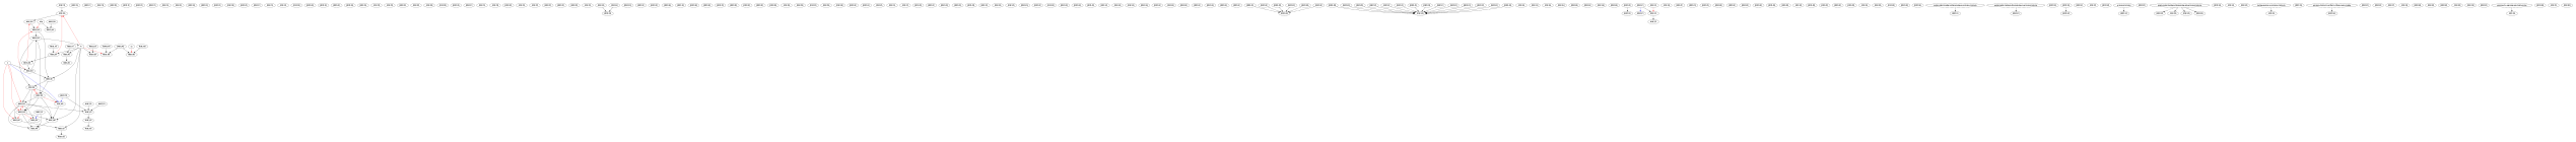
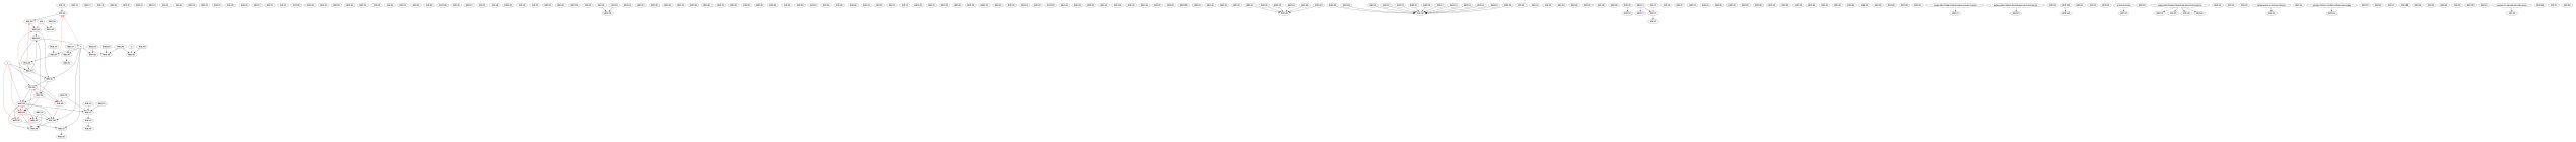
  digraph {
    fontname=Oswald
    node [fontname=Oswald]
    edge [color=black fontname=Oswald]
    MUSIC_113
    MUSIC_204
    MUSIC_205
    MUSIC_116
    MUSIC_117
    MUSIC_118
    MUSIC_119
    MUSIC_201
    MUSIC_202
    MUSIC_120
    MUSIC_121
    MUSIC_122
    MUSIC_131
    MUSIC_160
    MUSIC_161
    MUSIC_162
    MUSIC_185
    MUSIC_191
    MUSIC_200
    MUSIC_203
    W
    MUSIC_301
    MUSIC_402
    MUSIC_406
    MUSIC_412
    MUSIC_421
    MUSIC_426
    MUSIC_302
    MUSIC_305
    MUSIC_304
    MUSIC_407
    MUSIC_413
    MUSIC_422
    MUSIC_206
    A
    MUSIC_303
    MUSIC_306
    MUSIC_405
    MUSIC_420
    MUSIC_410
    MUSIC_473
    AWSp
    MUSIC_449
    MUSIC_216
    MUSIC_217
    MUSIC_218
    MUSIC_240
    MUSIC_250
    MUSIC_260
    MUSIC_261
    MUSIC_262
    MUSIC_263
    MUSIC_264
    MUSIC_270
    MUSIC_291
    MUSIC_300
    MUSIC_474
    MUSIC_307
    MUSIC_308
    MUSIC_309
    MUSIC_316
    MUSIC_317
    MUSIC_318
    MUSIC_319
    MUSIC_325
    MUSIC_326
    MUSIC_327
    MUSIC_328
    MUSIC_331
    MUSIC_332
    MUSIC_333
    MUSIC_334
    MUSIC_336
    MUSIC_344
    MUSIC_530
    MUSIC_350
    MUSIC_351
    MUSIC_352
    MUSIC_366
    MUSIC_367
    MUSIC_368
    MUSIC_369
    MUSIC_379
    MUSIC_380
    MUSIC_381
    MUSIC_382
    MUSIC_384
    MUSIC_388
    MUSIC_390
    MUSIC_391
    MUSIC_394
    MUSIC_400
    MUSIC_401
    DXARTS_461
    DXARTS_462
    MUSIC_403
    n97 [label=MUSIC_463]
    Sp
    MUHST_212
    MUHST_210
    MUSIC_411
    MUSIC_414
    MUSIC_415
    MUSIC_416
    MUSIC_417
    MUSIC_418
    MUSIC_427
    MUSIC_428
    MUSIC_429
    MUSIC_430
    MUSIC_433
    MUSIC_434
    MUSIC_435
    MUSIC_436
    MUSIC_437
    MUSIC_438
    MUSIC_439
    MUSIC_440
    MUSIC_442
    MUSIC_443
    MUSIC_444
    MUSIC_445
    MUSIC_446
    MUSIC_447
    MUSIC_448
    MUSIC_450
    MUSIC_451
    MUSIC_454
    MUSIC_455
    MUSIC_457
    MUHST_400
    MUSIC_458
    MUHST_401
    MUHST_402
    MUHST_403
    MUHST_406
    MUHST_407
    MUHST_408
    MUSIC_459
    MUHST_409
-   MUHST_410
    MUHST_411
    MUHST_412
    MUHST_413
    MUHST_414
    MUHST_415
    MUHST_417
    MUHST_418
    MUHST_419
    MUHST_423
    MUHST_424
    MUHST_426
    MUSIC_460
    MUSIC_461
    MUSIC_462
    MUSIC_464
    MUSIC_465
    MUSIC_467
    MUSIC_468
    MUSIC_469
    MUSIC_470
    MUSIC_573
    MUSIC_471
    MUSIC_571
    MUSIC_574
    MUSIC_577
    MUSIC_472
    MUSIC_475
    MUSIC_312
    MUHST_215
    MUSIC_476
    MUSIC_477
    MUSIC_478
    MUSIC_479
    MUSIC_480
    MUSIC_481
    MUSIC_482
    MUSIC_483
    MUSIC_484
    MUSIC_485
    MUSIC_487
    MUSIC_489
    MUSIC_491
    MUSIC_492
    MUSIC_493
    MUSIC_494
    MUSIC_495
    MUSIC_498
    MUSIC_499
    MUSIC_504
    graduate_student_standing_in_ethnomusicology_or_permission_of_instructor
    MUSIC_511
    graduatestudent_standing_in_ethnomusicology_or_permission_of_instructor
    MUSIC_512
    MUSIC_520
    MUSIC_345
    MUSIC_523
    MUSIC_526
    MUSIC_527
    MUSIC_528
    MUSIC_544
    permission_of_instructor
    MUSIC_531
    MUSIC_532
    graduate_student_standing_in_ethnomusicology_and_permission_of_instructor
    MUSIC_533
    MUSIC_534
    MUSIC_535
    MUSIC_536
    MUSIC_540
    MUSIC_542
    MUSIC_543
    teaching_experience_or_permission_of_instructor
    MUSIC_551
    MUSIC_553
    permission_of_instructor_and_Master_of_Music_program_standing
    MUSIC_559
    MUSIC_570
    MUSIC_572
    MUSIC_575
    MUSIC_576
    MUSIC_580
    MUSIC_581
    MUSIC_582
    MUSIC_583
    MUSIC_590
    MUSIC_591
    permission_of_a_supervising_music_faculty_member
    MUSIC_599
    MUSIC_600
    MUSIC_700
    MUSIC_800
    MUSIC_113 -> MUSIC_204
    MUSIC_204 -> MUSIC_205
    MUSIC_205 -> MUSIC_206
    MUSIC_119 -> MUSIC_201
    MUSIC_201 -> MUSIC_204 [color=red]
    MUSIC_201 -> MUSIC_202
    MUSIC_202 -> MUSIC_205 [color=red]
    MUSIC_202 -> MUSIC_203
    MUSIC_203 -> MUSIC_301
    MUSIC_203 -> MUSIC_304
    MUSIC_203 -> MUSIC_206 [color=red]
    W -> MUSIC_204 [color=red]
    W -> MUSIC_201
    W -> MUSIC_301
    W -> MUSIC_402 [color=red]
    W -> MUSIC_406
    W -> MUSIC_412
    W -> MUSIC_421
    W -> MUSIC_426
    MUSIC_301 -> MUSIC_302
    MUSIC_301 -> MUSIC_305
    MUSIC_406 -> MUSIC_407
    MUSIC_412 -> MUSIC_413
    MUSIC_421 -> MUSIC_422
    MUSIC_302 -> MUSIC_305 [color=red]
    MUSIC_302 -> MUSIC_303
    MUSIC_302 -> MUSIC_306
    MUSIC_302 -> MUSIC_405
    MUSIC_305 -> MUSIC_302 [color=red]
    MUSIC_305 -> MUSIC_303
    MUSIC_305 -> MUSIC_306
    MUSIC_305 -> MUSIC_405 [color=red]
    MUSIC_304 -> W
    MUSIC_304 -> MUSIC_302
    MUSIC_304 -> MUSIC_305
    MUSIC_206 -> MUSIC_301
    MUSIC_206 -> MUSIC_304
    A -> MUSIC_203
    A -> MUSIC_303 [color=red]
    A -> MUSIC_306 [color=red]
    A -> MUSIC_405 [color=blue]
    A -> MUSIC_420 [color=red]
    MUSIC_303 -> MUSIC_406
    MUSIC_303 -> MUSIC_407
    MUSIC_303 -> MUSIC_306 [color=red]
    MUSIC_303 -> MUSIC_420
    MUSIC_303 -> MUSIC_410
    MUSIC_303 -> MUSIC_473
    MUSIC_306 -> MUSIC_406
    MUSIC_306 -> MUSIC_407
    MUSIC_306 -> MUSIC_303 [color=red]
    MUSIC_306 -> MUSIC_420 [color=red]
    MUSIC_306 -> MUSIC_410 [color=red]
    MUSIC_405 -> MUSIC_406
    MUSIC_420 -> MUSIC_421
    MUSIC_473 -> MUSIC_474
    AWSp -> MUSIC_206 [color=red]
    AWSp -> MUSIC_449
    MUSIC_474 -> MUSIC_475
    MUSIC_328 -> MUSIC_449
    MUSIC_336 -> MUSIC_426
    MUSIC_344 -> MUSIC_530
    DXARTS_461 -> MUSIC_402
    DXARTS_462 -> MUSIC_402
    DXARTS_462 -> MUSIC_403
    n97 -> MUSIC_403
    Sp -> MUSIC_403 [color=red]
    MUHST_212 -> MUSIC_405 [color=blue]
    MUHST_212 -> MUSIC_473
-   MUSIC_305 -> MUSIC_406
+   MUHST_210 -> MUSIC_406
    MUHST_210 -> MUSIC_407
    MUHST_210 -> MUSIC_410 [color=blue]
    MUSIC_411 -> MUSIC_412
    MUHST_400 -> MUSIC_458
    MUHST_401 -> MUSIC_458
    MUHST_402 -> MUSIC_458
    MUHST_403 -> MUSIC_458
    MUHST_406 -> MUSIC_458
    MUHST_407 -> MUSIC_458
    MUHST_408 -> MUSIC_459
    MUHST_409 -> MUSIC_459
-   MUHST_410 -> MUSIC_459
    MUHST_411 -> MUSIC_459
    MUHST_412 -> MUSIC_459
    MUHST_413 -> MUSIC_459
    MUHST_414 -> MUSIC_459
    MUHST_415 -> MUSIC_459
    MUHST_417 -> MUSIC_459
    MUHST_418 -> MUSIC_459
    MUHST_419 -> MUSIC_459
    MUHST_423 -> MUSIC_459
    MUHST_424 -> MUSIC_459
    MUHST_426 -> MUSIC_459
    MUSIC_470 -> MUSIC_573
    MUSIC_471 -> MUSIC_571 [color=blue]
    MUSIC_471 -> MUSIC_574
    MUSIC_574 -> MUSIC_577
    MUSIC_472 -> MUSIC_574 [color=red]
    MUSIC_312 -> MUSIC_473
    MUHST_215 -> MUSIC_473
    graduate_student_standing_in_ethnomusicology_or_permission_of_instructor -> MUSIC_511
    graduatestudent_standing_in_ethnomusicology_or_permission_of_instructor -> MUSIC_512
    MUSIC_345 -> MUSIC_523
    MUSIC_544 -> MUSIC_530
    permission_of_instructor -> MUSIC_531
    graduate_student_standing_in_ethnomusicology_and_permission_of_instructor -> MUSIC_533
    graduate_student_standing_in_ethnomusicology_and_permission_of_instructor -> MUSIC_534
    graduate_student_standing_in_ethnomusicology_and_permission_of_instructor -> MUSIC_535
    graduate_student_standing_in_ethnomusicology_and_permission_of_instructor -> MUSIC_536
    teaching_experience_or_permission_of_instructor -> MUSIC_551
    permission_of_instructor_and_Master_of_Music_program_standing -> MUSIC_559
    permission_of_a_supervising_music_faculty_member -> MUSIC_599
  }
